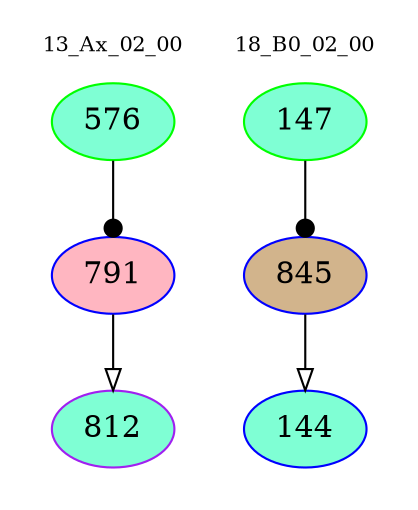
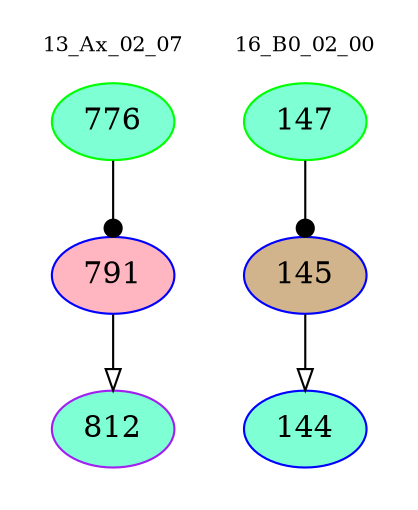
  digraph {
    node [color=blue fillcolor=aquamarine style=filled]
    edge [arrowhead=dot color=black]
-   n1 [color=green label=576]
+   n1 [color=green label=776]
    n2 [fillcolor=lightpink label=791]
    n3 [color=purple label=812]
    n4 [color=green label=147]
-   n5 [fillcolor=tan label=845]
+   n5 [fillcolor=tan label=145]
    n6 [label=144]
    subgraph cluster_1 {
      color=white
      fontsize=10
-     label="13_Ax_02_00"
+     label="13_Ax_02_07"
      n1
      n2
      n3
    }
    subgraph cluster_2 {
      color=white
      fontsize=10
-     label="18_B0_02_00"
+     label="16_B0_02_00"
      n4
      n5
      n6
    }
    n1 -> n2
    n2 -> n3 [arrowhead=onormal]
    n4 -> n5
    n5 -> n6 [arrowhead=onormal]
  }
